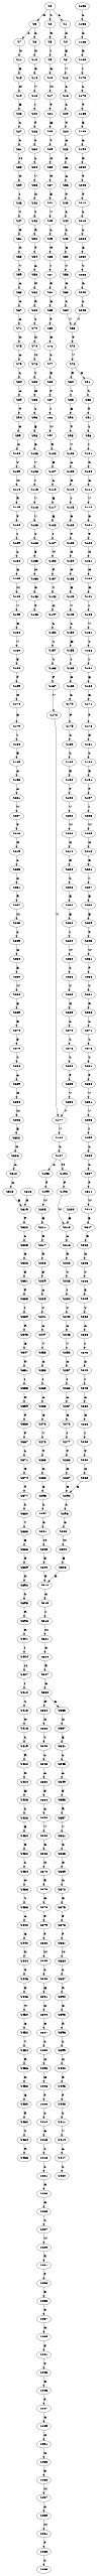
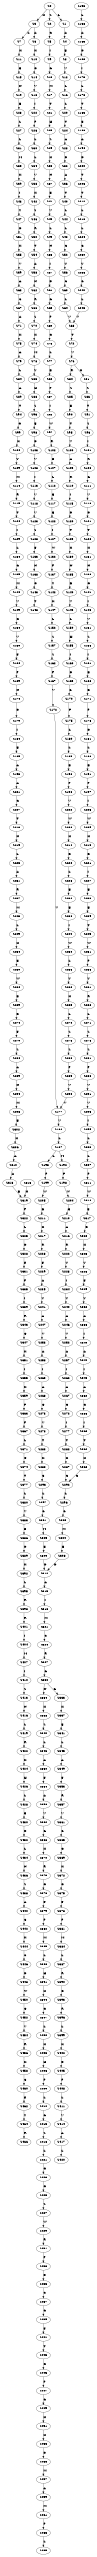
  strict digraph {
    S0
    S1
    S2
    S3
    S4
    S5
    S6
    S7
    S8
    S9
    S10
    S11
    S12
    S13
    S14
    S15
    S16
    S17
    S18
    S19
    S20
    S21
    S22
    S23
    S24
    S25
    S26
    S27
    S28
    S29
    S30
    S31
    S32
    S33
    S34
    S35
    S36
    S37
    S38
    S39
    S40
    S41
    S42
    S43
    S44
    S45
    S46
    S47
    S48
    S49
    S50
    S51
    S52
    S53
    S54
    S55
    S56
    S57
    S58
    S59
    S60
    S61
    S62
    S63
    S64
    S65
    S66
    S67
    S68
    S69
    S70
    S71
    S72
    S73
    S74
    S75
    S76
    S77
    S78
    S79
    S80
    S81
    S82
    S83
    S84
    S85
    S86
    S87
    S88
    S89
    S90
    S91
    S92
    S93
    S94
    S95
    S96
    S97
    S98
    S99
    S100
    S101
    S102
    S103
    S104
    S105
    S106
    S107
    S108
    S109
    S110
    S111
    S112
    S113
    S114
    S115
    S116
    S117
    S118
    S119
    S120
    S121
    S122
    S123
    S124
    S125
    S126
    S127
    S128
    S129
    S130
    S131
    S132
    S133
    S134
    S135
    S136
    S137
    S138
    S139
    S140
    S141
    S142
    S143
    S144
    S145
    S146
    S147
    S148
    S149
    S150
    S151
    S152
    S154
    S155
    S156
    S157
    S153
    S158
    S159
    S160
    S161
    S162
    S163
    S164
    S165
    S166
    S167
    S168
    S169
    S170
    S171
    S172
    S173
    S174
    S175
    S176
    S177
    S178
    S179
    S180
    S181
    S182
    S183
    S184
    S185
    S186
    S187
    S188
    S189
    S190
    S191
    S192
    S193
    S194
    S195
    S196
    S197
    S198
    S199
    S200
    S201
    S202
    S203
    S204
    S205
    S206
    S207
    S208
    S209
    S210
    S211
    S212
    S213
    S214
    S215
    S216
    S217
    S218
    S219
    S220
    S221
    S222
    S223
    S224
    S225
    S226
    S227
    S228
    S229
    S230
    S231
    S232
    S233
    S234
    S235
    S236
    S237
    S238
    S239
    S240
    S241
    S242
    S243
    S244
    S245
    S246
    S247
    S248
    S249
    S250
    S251
    S252
    S253
    S254
    S255
    S256
    S257
    S258
    S259
    S260
    S261
    S262
    S263
    S264
    S265
    S266
    S267
    S268
    S269
    S270
    S271
    S272
    S273
    S274
    S275
    S276
    S277
    S278
    S279
    S280
    S281
    S282
    S283
    S284
    S285
    S286
    S287
    S288
    S289
    S290
    S291
    S292
    S293
    S294
    S295
    S296
    S297
    S298
    S299
    S300
    S301
    S302
    S303
    S304
    S305
    S306
    S307
    S308
    S309
    S310
    S311
    S312
    S313
    S314
    S315
    S319
    S317
    S318
    S316
    S320
    S321
    S322
    S323
    S324
    S325
    S326
    S327
    S328
    S329
    S330
    S331
    S332
    S333
    S334
    S335
    S336
    S337
    S338
    S339
    S340
    S341
    S342
    S343
    S344
    S345
    S346
    S347
    S348
    S349
    S350
    S351
    S352
    S353
    S354
    S355
    S356
    S357
    S358
    S359
    S360
    S361
    S362
    S363
    S364
    S365
    S366
    S367
    S368
    S369
    S370
    S371
    S372
    S373
    S374
    S375
    S376
    S377
    S378
    S379
    S380
    S381
    S382
    S383
    S384
    S385
    S386
    S387
    S388
    S389
    S390
    S391
    S392
    S393
    S394
    S395
    S396
    S397
    S398
    S399
    S400
    S401
    S402
    S403
    S404
    S405
    S406
    S407
    S408
    S409
    S410
    S411
    S412
    S413
    S414
    S415
    S416
    S417
    S418
    S419
    S420
    S421
    S422
    S423
    S424
    S425
    S426
    S427
    S428
    S429
    S430
    S431
    S432
    S433
    S434
    S435
    S436
    S437
    S438
    S439
    S440
    S441
    S442
    S443
    S444
    S445
    S446
    S447
    S448
    S449
    S450
    S451
    S452
    S453
    S454
    S455
    S456
    S457
    S458
    S459
    S460
    S461
    S462
    S463
    S464
    S465
    S466
    S0 -> S1 [label=L]
    S0 -> S2 [label=S]
    S0 -> S3 [label=K]
    S1 -> S4 [label=A]
    S2 -> S5 [label=G]
    S3 -> S6 [label=A]
    S3 -> S7 [label=L]
    S4 -> S8 [label=E]
    S5 -> S9 [label=I]
    S6 -> S10 [label=K]
    S7 -> S11 [label=K]
    S8 -> S12 [label=V]
    S9 -> S13 [label=G]
    S10 -> S14 [label=Q]
    S11 -> S15 [label=E]
    S12 -> S16 [label=L]
    S13 -> S17 [label=M]
    S14 -> S18 [label=V]
    S15 -> S19 [label=N]
    S16 -> S20 [label=L]
    S17 -> S21 [label=T]
    S18 -> S22 [label=I]
    S19 -> S23 [label=E]
    S20 -> S24 [label=T]
    S21 -> S25 [label=H]
    S22 -> S26 [label=P]
    S23 -> S27 [label=L]
    S24 -> S28 [label=A]
    S25 -> S29 [label=S]
    S26 -> S30 [label=L]
    S27 -> S31 [label=L]
    S28 -> S32 [label=D]
    S29 -> S33 [label=K]
    S30 -> S34 [label=L]
    S31 -> S35 [label=M]
    S32 -> S36 [label=A]
    S33 -> S37 [label=N]
    S34 -> S38 [label=V]
    S35 -> S39 [label=K]
    S36 -> S40 [label=T]
    S37 -> S41 [label=E]
    S38 -> S42 [label=K]
    S39 -> S43 [label=I]
    S40 -> S44 [label=L]
    S41 -> S45 [label=V]
    S42 -> S46 [label=S]
    S43 -> S47 [label=Y]
    S44 -> S48 [label=L]
    S45 -> S49 [label=L]
    S46 -> S50 [label=R]
    S47 -> S51 [label=D]
    S48 -> S52 [label=G]
    S49 -> S53 [label=N]
    S50 -> S54 [label=T]
    S51 -> S55 [label=K]
    S52 -> S56 [label=Y]
    S53 -> S57 [label=I]
    S54 -> S58 [label=A]
    S55 -> S59 [label=V]
    S56 -> S60 [label=G]
    S57 -> S61 [label=D]
    S58 -> S62 [label=N]
    S59 -> S63 [label=A]
    S60 -> S64 [label=L]
    S61 -> S65 [label=G]
    S62 -> S66 [label=R]
    S63 -> S67 [label=G]
    S64 -> S68 [label=V]
    S65 -> S69 [label=P]
    S66 -> S70 [label=S]
    S67 -> S71 [label=A]
    S68 -> S72 [label=T]
    S69 -> S73 [label=Q]
    S70 -> S74 [label=K]
    S71 -> S75 [label=K]
    S72 -> S76 [label=V]
    S73 -> S77 [label=L]
    S74 -> S78 [label=M]
    S75 -> S79 [label=A]
    S76 -> S80 [label=R]
    S76 -> S81 [label=K]
    S77 -> S82 [label=E]
    S78 -> S83 [label=Y]
    S79 -> S84 [label=L]
    S80 -> S85 [label=S]
    S81 -> S86 [label=S]
    S82 -> S87 [label=P]
    S83 -> S88 [label=H]
    S84 -> S89 [label=A]
    S85 -> S90 [label=E]
    S86 -> S91 [label=T]
    S87 -> S92 [label=I]
    S88 -> S93 [label=S]
    S89 -> S94 [label=T]
    S90 -> S95 [label=T]
    S91 -> S96 [label=S]
    S92 -> S97 [label=W]
    S93 -> S98 [label=E]
    S94 -> S99 [label=Q]
    S95 -> S100 [label=V]
    S96 -> S101 [label=I]
    S97 -> S102 [label=R]
    S98 -> S103 [label=D]
    S99 -> S104 [label=K]
    S100 -> S105 [label=A]
    S101 -> S106 [label=R]
    S102 -> S107 [label=E]
    S103 -> S108 [label=V]
    S104 -> S109 [label=Y]
    S105 -> S110 [label=R]
    S106 -> S111 [label=G]
    S107 -> S112 [label=L]
    S108 -> S113 [label=I]
    S109 -> S114 [label=M]
    S110 -> S115 [label=I]
    S111 -> S116 [label=V]
    S112 -> S117 [label=E]
    S113 -> S118 [label=V]
    S114 -> S119 [label=R]
    S115 -> S120 [label=D]
    S116 -> S121 [label=D]
    S117 -> S122 [label=E]
    S118 -> S123 [label=V]
    S119 -> S124 [label=T]
    S120 -> S125 [label=T]
    S121 -> S126 [label=T]
    S122 -> S127 [label=I]
    S123 -> S128 [label=S]
    S124 -> S129 [label=I]
    S125 -> S130 [label=K]
    S126 -> S131 [label=K]
    S127 -> S132 [label=W]
    S128 -> S133 [label=F]
    S129 -> S134 [label=L]
    S130 -> S135 [label=N]
    S131 -> S136 [label=N]
    S132 -> S137 [label=P]
    S133 -> S138 [label=N]
    S134 -> S139 [label=G]
    S135 -> S140 [label=E]
    S136 -> S141 [label=Q]
    S137 -> S142 [label=Y]
    S138 -> S143 [label=Q]
    S139 -> S144 [label=M]
    S140 -> S145 [label=V]
    S141 -> S146 [label=I]
    S142 -> S147 [label=K]
    S143 -> S148 [label=T]
    S144 -> S149 [label=V]
    S145 -> S150 [label=L]
    S146 -> S151 [label=V]
    S147 -> S152 [label=L]
    S149 -> S154 [label=Q]
    S150 -> S155 [label=H]
    S151 -> S156 [label=S]
    S152 -> S157 [label=S]
    S154 -> S159 [label=V]
    S155 -> S160 [label=I]
    S156 -> S161 [label=I]
    S157 -> S162 [label=S]
    S153 -> S158 [label=L]
    S158 -> S163 [label=A]
    S159 -> S164 [label=F]
    S160 -> S165 [label=D]
    S161 -> S166 [label=E]
    S162 -> S167 [label=P]
    S163 -> S168 [label=D]
    S164 -> S169 [label=P]
    S165 -> S170 [label=G]
    S166 -> S171 [label=E]
    S167 -> S172 [label=V]
    S168 -> S173 [label=I]
    S169 -> S174 [label=N]
    S170 -> S175 [label=P]
    S171 -> S176 [label=P]
    S172 -> S177 [label=V]
    S173 -> S178 [label=L]
    S174 -> S179 [label=D]
    S175 -> S180 [label=L]
    S176 -> S181 [label=D]
    S177 -> S182 [label=V]
    S178 -> S183 [label=T]
    S179 -> S184 [label=I]
    S180 -> S185 [label=L]
    S181 -> S186 [label=L]
    S182 -> S187 [label=L]
    S183 -> S188 [label=E]
    S184 -> S189 [label=E]
    S185 -> S190 [label=E]
    S186 -> S191 [label=E]
    S187 -> S192 [label=M]
    S187 -> S193 [label=L]
    S188 -> S194 [label=A]
    S189 -> S195 [label=A]
    S190 -> S196 [label=P]
    S191 -> S197 [label=P]
    S192 -> S198 [label=P]
    S193 -> S199 [label=P]
    S194 -> S200 [label=D]
    S195 -> S201 [label=A]
    S196 -> S202 [label=V]
    S197 -> S203 [label=I]
-   S198 -> S210 [label=W]
+   S198 -> S204 [label=W]
    S199 -> S205 [label=W]
    S200 -> S206 [label=T]
-   S201 -> S207 [label=W]
+   S201 -> S207 [label=G]
    S202 -> S208 [label=W]
    S203 -> S209 [label=W]
    S204 -> S210 [label=E]
    S205 -> S211 [label=E]
    S206 -> S212 [label=T]
    S207 -> S213 [label=T]
    S208 -> S214 [label=K]
    S209 -> S215 [label=K]
    S210 -> S216 [label=A]
    S211 -> S217 [label=K]
    S212 -> S218 [label=L]
    S213 -> S219 [label=N]
    S214 -> S220 [label=E]
    S215 -> S221 [label=E]
    S216 -> S222 [label=R]
    S217 -> S223 [label=R]
    S218 -> S224 [label=L]
    S219 -> S225 [label=L]
    S220 -> S226 [label=L]
    S221 -> S227 [label=I]
    S222 -> S228 [label=Y]
    S223 -> S229 [label=F]
    S224 -> S230 [label=G]
    S225 -> S231 [label=A]
    S226 -> S232 [label=E]
    S227 -> S233 [label=E]
    S228 -> S234 [label=I]
    S229 -> S235 [label=A]
    S230 -> S236 [label=Y]
    S231 -> S237 [label=R]
    S232 -> S238 [label=E]
    S233 -> S239 [label=E]
    S234 -> S240 [label=Y]
    S235 -> S241 [label=Y]
    S236 -> S242 [label=G]
    S237 -> S243 [label=M]
    S238 -> S244 [label=I]
    S239 -> S245 [label=T]
    S240 -> S246 [label=A]
    S241 -> S247 [label=A]
    S242 -> S248 [label=L]
    S243 -> S249 [label=L]
    S244 -> S250 [label=W]
    S245 -> S251 [label=W]
    S246 -> S252 [label=V]
    S247 -> S253 [label=V]
    S248 -> S68 [label=V]
    S249 -> S254 [label=K]
    S250 -> S255 [label=L]
    S251 -> S256 [label=P]
    S252 -> S257 [label=A]
    S253 -> S258 [label=A]
    S254 -> S259 [label=E]
    S255 -> S260 [label=Y]
    S256 -> S261 [label=Y]
    S257 -> S262 [label=I]
    S258 -> S263 [label=I]
    S259 -> S264 [label=W]
    S260 -> S265 [label=K]
    S261 -> S266 [label=R]
    S262 -> S267 [label=A]
    S263 -> S268 [label=A]
    S264 -> S269 [label=E]
    S265 -> S270 [label=L]
    S266 -> S271 [label=L]
    S267 -> S272 [label=Q]
    S268 -> S273 [label=Q]
    S269 -> S274 [label=E]
    S270 -> S275 [label=S]
    S271 -> S276 [label=S]
    S272 -> S277 [label=I]
    S273 -> S278 [label=V]
    S274 -> S279 [label=F]
    S275 -> S280 [label=S]
    S276 -> S281 [label=S]
    S277 -> S282 [label=T]
    S278 -> S283 [label=T]
    S279 -> S284 [label=S]
    S280 -> S285 [label=P]
    S281 -> S286 [label=P]
    S282 -> S287 [label=K]
    S283 -> S288 [label=K]
    S284 -> S289 [label=A]
    S285 -> S290 [label=V]
    S286 -> S291 [label=V]
    S287 -> S292 [label=G]
    S288 -> S293 [label=G]
    S289 -> S294 [label=N]
    S290 -> S177 [label=V]
    S291 -> S295 [label=V]
    S292 -> S296 [label=L]
    S293 -> S297 [label=L]
    S294 -> S298 [label=M]
    S295 -> S299 [label=I]
    S296 -> S300 [label=G]
    S297 -> S301 [label=G]
    S298 -> S302 [label=E]
    S299 -> S303 [label=L]
    S300 -> S304 [label=M]
    S301 -> S305 [label=M]
    S302 -> S306 [label=K]
    S303 -> S307 [label=L]
    S304 -> S308 [label=E]
    S305 -> S309 [label=E]
    S306 -> S310 [label=A]
    S307 -> S311 [label=P]
    S308 -> S312 [label=D]
    S309 -> S312 [label=D]
    S310 -> S313 [label=A]
    S311 -> S314 [label=W]
    S312 -> S315 [label=A]
    S313 -> S319 [label=E]
    S314 -> S317 [label=E]
    S315 -> S318 [label=I]
    S319 -> S322 [label=P]
    S317 -> S320 [label=E]
    S318 -> S321 [label=M]
    S316 -> S319 [label=K]
    S320 -> S323 [label=K]
    S321 -> S324 [label=C]
    S322 -> S325 [label=L]
    S323 -> S326 [label=Y]
    S324 -> S327 [label=R]
    S325 -> S328 [label=D]
    S326 -> S329 [label=F]
    S327 -> S330 [label=G]
    S328 -> S331 [label=F]
    S329 -> S332 [label=Y]
    S330 -> S333 [label=G]
    S330 -> S334 [label=N]
    S331 -> S335 [label=P]
    S332 -> S336 [label=A]
    S333 -> S337 [label=K]
    S334 -> S338 [label=K]
    S335 -> S339 [label=I]
    S336 -> S340 [label=I]
    S337 -> S341 [label=E]
    S338 -> S342 [label=S]
    S339 -> S343 [label=R]
    S340 -> S344 [label=A]
    S341 -> S345 [label=L]
    S342 -> S346 [label=L]
    S343 -> S347 [label=Q]
    S344 -> S348 [label=I]
    S345 -> S349 [label=A]
    S346 -> S350 [label=A]
    S347 -> S351 [label=K]
    S348 -> S352 [label=A]
    S349 -> S353 [label=F]
    S350 -> S354 [label=F]
    S351 -> S355 [label=I]
    S352 -> S356 [label=Q]
    S353 -> S357 [label=R]
    S354 -> S358 [label=A]
    S355 -> S359 [label=K]
    S356 -> S360 [label=I]
    S357 -> S361 [label=V]
    S358 -> S362 [label=V]
    S359 -> S363 [label=P]
    S360 -> S364 [label=T]
    S361 -> S365 [label=G]
    S362 -> S366 [label=G]
    S363 -> S367 [label=P]
    S364 -> S368 [label=K]
    S365 -> S369 [label=Q]
    S366 -> S370 [label=K]
    S367 -> S371 [label=L]
    S368 -> S292 [label=G]
    S369 -> S372 [label=K]
    S370 -> S373 [label=R]
    S371 -> S374 [label=Q]
    S372 -> S375 [label=Q]
    S373 -> S376 [label=Q]
    S374 -> S377 [label=T]
    S375 -> S378 [label=F]
    S376 -> S379 [label=F]
    S377 -> S380 [label=L]
    S378 -> S381 [label=P]
    S379 -> S382 [label=P]
    S380 -> S383 [label=V]
    S381 -> S384 [label=M]
    S382 -> S385 [label=M]
    S383 -> S386 [label=E]
    S384 -> S387 [label=L]
    S385 -> S388 [label=L]
    S386 -> S389 [label=D]
    S387 -> S390 [label=R]
    S388 -> S391 [label=H]
    S389 -> S392 [label=K]
    S390 -> S393 [label=Q]
    S391 -> S394 [label=K]
    S392 -> S395 [label=L]
    S393 -> S396 [label=R]
    S394 -> S397 [label=Q]
    S395 -> S398 [label=R]
    S396 -> S399 [label=L]
    S397 -> S400 [label=L]
    S398 -> S401 [label=R]
    S399 -> S402 [label=K]
    S400 -> S403 [label=K]
    S401 -> S404 [label=I]
    S402 -> S405 [label=D]
    S403 -> S406 [label=H]
    S404 -> S407 [label=M]
    S405 -> S408 [label=P]
    S406 -> S409 [label=P]
    S407 -> S410 [label=I]
    S408 -> S411 [label=L]
    S409 -> S412 [label=L]
    S410 -> S413 [label=S]
    S411 -> S414 [label=V]
    S412 -> S415 [label=G]
    S413 -> S416 [label=N]
    S414 -> S417 [label=A]
    S415 -> S418 [label=S]
    S416 -> S419 [label=L]
    S417 -> S420 [label=L]
    S418 -> S421 [label=L]
    S419 -> S422 [label=R]
    S421 -> S423 [label=Q]
    S422 -> S424 [label=K]
    S423 -> S425 [label=Q]
    S424 -> S426 [label=H]
    S425 -> S427 [label=S]
    S426 -> S428 [label=L]
    S427 -> S429 [label=W]
    S428 -> S430 [label=E]
    S429 -> S431 [label=R]
    S430 -> S432 [label=D]
    S431 -> S433 [label=P]
    S432 -> S434 [label=L]
    S433 -> S435 [label=D]
    S434 -> S436 [label=N]
    S435 -> S437 [label=C]
    S436 -> S438 [label=S]
    S437 -> S439 [label=G]
    S438 -> S440 [label=A]
    S439 -> S441 [label=F]
    S440 -> S442 [label=G]
    S441 -> S443 [label=T]
    S442 -> S444 [label=K]
    S443 -> S445 [label=Q]
    S444 -> S446 [label=C]
    S445 -> S447 [label=P]
    S446 -> S448 [label=D]
    S447 -> S449 [label=G]
    S448 -> S450 [label=W]
    S449 -> S451 [label=N]
    S450 -> S452 [label=Q]
    S451 -> S453 [label=K]
    S452 -> S454 [label=V]
    S453 -> S455 [label=D]
    S454 -> S456 [label=R]
    S455 -> S457 [label=M]
    S456 -> S458 [label=K]
    S457 -> S459 [label=A]
    S458 -> S460 [label=G]
    S459 -> S461 [label=M]
    S460 -> S462 [label=F]
    S461 -> S463 [label=P]
    S462 -> S464 [label=Y]
    S463 -> S465 [label=L]
    S464 -> S466 [label=R]
  }
